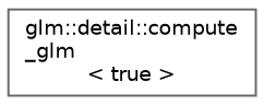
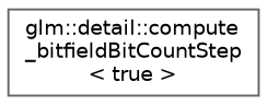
  digraph {
    rankdir=LR
-   n1 [color=gray40 fillcolor=white fontname=Helvetica fontsize=10 height=0.2 label="glm::detail::compute\l_glm\l\< true \>" shape=record style=filled width=0.4]
+   n1 [color=gray40 fillcolor=white fontname=Helvetica fontsize=10 height=0.2 label="glm::detail::compute\l_bitfieldBitCountStep\l\< true \>" shape=record style=filled width=0.4]
  }
